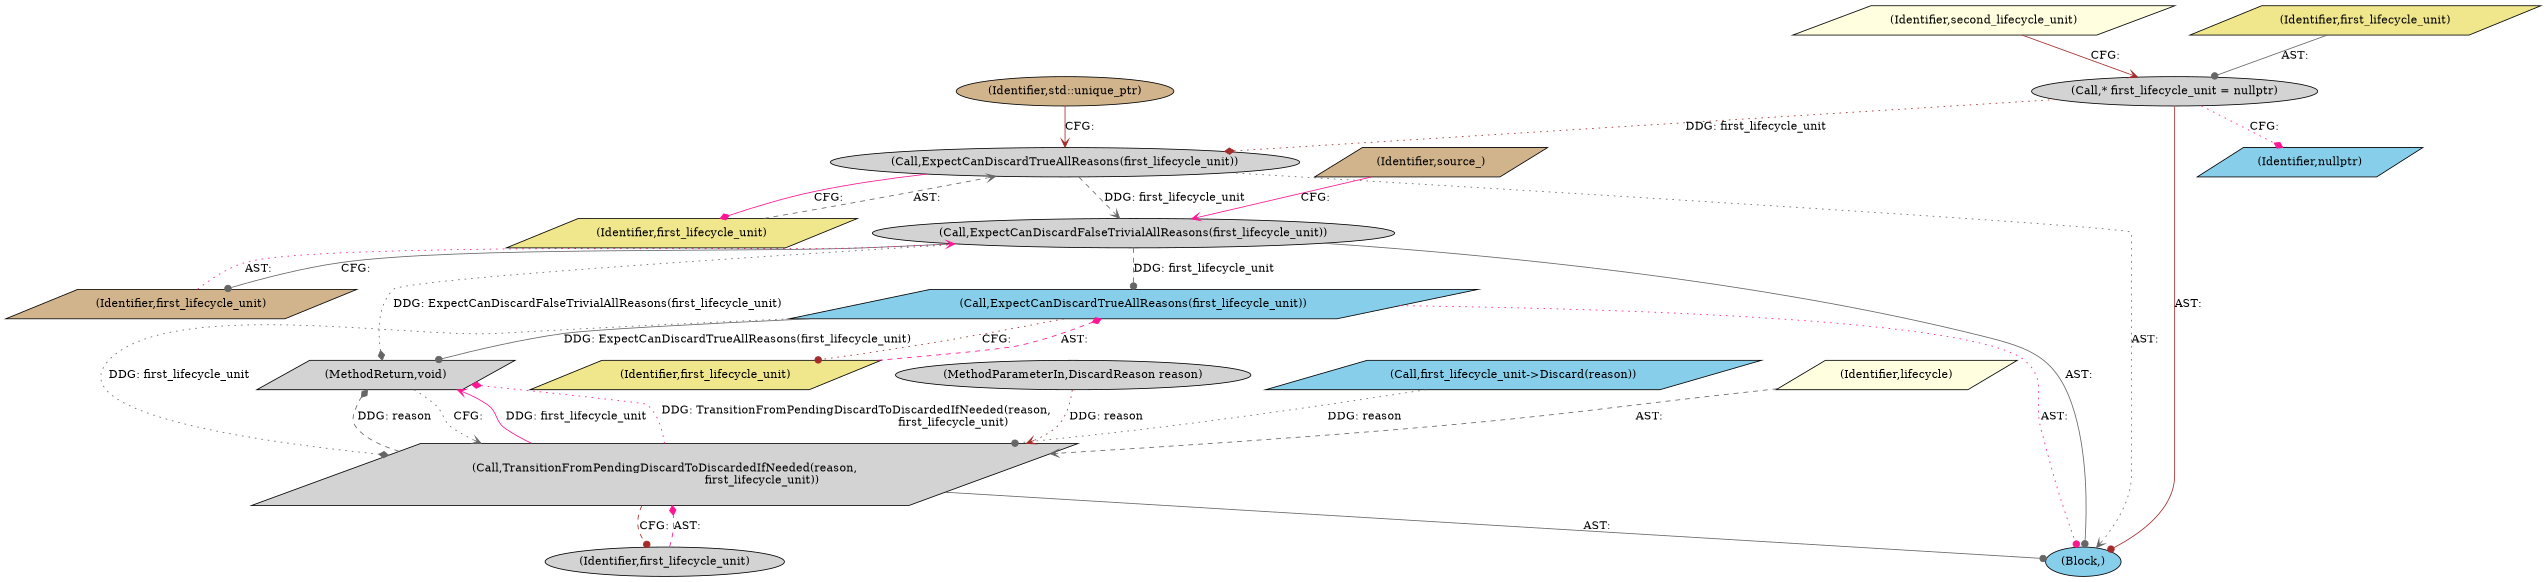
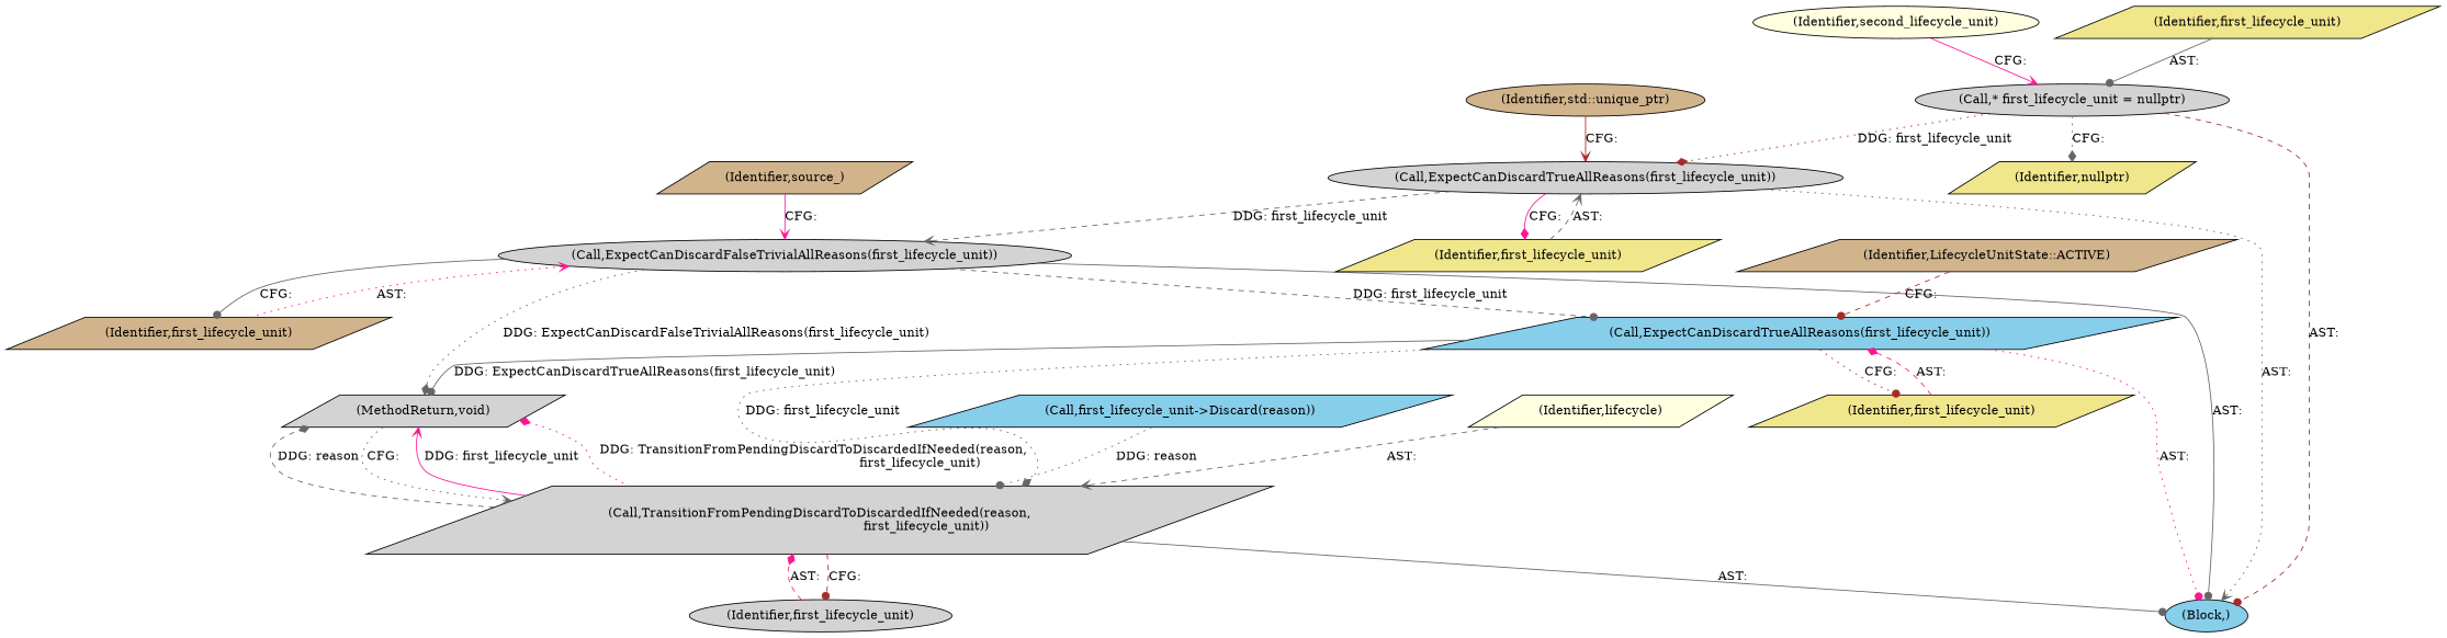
  digraph {
    node [fillcolor=lightgrey shape=parallelogram style=filled]
    edge [arrowhead=dot color=gray40 style=dotted]
    n1 [label="(Call,ExpectCanDiscardFalseTrivialAllReasons(first_lifecycle_unit))" shape=ellipse]
    n2 [fillcolor=skyblue label="(Call,ExpectCanDiscardTrueAllReasons(first_lifecycle_unit))"]
    n3 [fillcolor=tan label="(Identifier,first_lifecycle_unit)"]
    n4 [fillcolor=skyblue label="(Block,)" shape=ellipse]
    n5 [label="(MethodReturn,void)"]
    n6 [label="(Call,TransitionFromPendingDiscardToDiscardedIfNeeded(reason,\n                                                     first_lifecycle_unit))"]
    n7 [fillcolor=khaki label="(Identifier,first_lifecycle_unit)"]
    n8 [label="(Call,ExpectCanDiscardTrueAllReasons(first_lifecycle_unit))" shape=ellipse]
    n9 [fillcolor=khaki label="(Identifier,first_lifecycle_unit)"]
    n10 [label="(Call,* first_lifecycle_unit = nullptr)" shape=ellipse]
-   n11 [fillcolor=skyblue label="(Identifier,nullptr)"]
+   n11 [fillcolor=khaki label="(Identifier,nullptr)"]
    n12 [label="(Identifier,first_lifecycle_unit)" shape=ellipse]
-   n13 [fillcolor=lightyellow label="(Identifier,second_lifecycle_unit)"]
+   n13 [fillcolor=lightyellow label="(Identifier,second_lifecycle_unit)" shape=ellipse]
    n14 [fillcolor=tan label="(Identifier,std::unique_ptr)" shape=ellipse]
    n15 [fillcolor=tan label="(Identifier,source_)"]
    n16 [fillcolor=skyblue label="(Call,first_lifecycle_unit->Discard(reason))"]
    n17 [fillcolor=khaki label="(Identifier,first_lifecycle_unit)"]
    n18 [fillcolor=lightyellow label="(Identifier,lifecycle)"]
-   n19 [label="(MethodParameterIn,DiscardReason reason)" shape=ellipse]
+   n20 [fillcolor=tan label="(Identifier,LifecycleUnitState::ACTIVE)"]
    n1 -> n2 [label="DDG: first_lifecycle_unit" style=dashed]
    n1 -> n3 [label="CFG: " style=solid]
    n1 -> n4 [label="AST: " style=solid]
    n1 -> n5 [arrowhead=diamond label="DDG: ExpectCanDiscardFalseTrivialAllReasons(first_lifecycle_unit)"]
    n2 -> n4 [color=deeppink label="AST: "]
    n2 -> n5 [label="DDG: ExpectCanDiscardTrueAllReasons(first_lifecycle_unit)" style=solid]
    n2 -> n6 [arrowhead=diamond label="DDG: first_lifecycle_unit"]
    n2 -> n7 [color=brown label="CFG: "]
    n3 -> n1 [arrowhead=vee color=deeppink label="AST: "]
    n5 -> n6 [arrowhead=vee label="CFG: "]
    n6 -> n4 [label="AST: " style=solid]
    n6 -> n5 [arrowhead=vee color=deeppink label="DDG: first_lifecycle_unit" style=solid]
    n6 -> n5 [arrowhead=diamond color=deeppink label="DDG: TransitionFromPendingDiscardToDiscardedIfNeeded(reason,\n                                                     first_lifecycle_unit)"]
    n6 -> n5 [arrowhead=diamond label="DDG: reason" style=dashed]
    n6 -> n12 [color=brown label="CFG: " style=dashed]
    n7 -> n2 [arrowhead=diamond color=deeppink label="AST: " style=dashed]
    n8 -> n1 [arrowhead=vee label="DDG: first_lifecycle_unit" style=dashed]
    n8 -> n4 [arrowhead=vee label="AST: "]
    n8 -> n9 [arrowhead=diamond color=deeppink label="CFG: " style=solid]
    n9 -> n8 [arrowhead=vee label="AST: " style=dashed]
-   n10 -> n4 [color=brown label="AST: " style=solid]
+   n10 -> n4 [color=brown label="AST: " style=dashed]
    n10 -> n8 [arrowhead=diamond color=brown label="DDG: first_lifecycle_unit"]
-   n10 -> n11 [arrowhead=diamond color=deeppink label="CFG: "]
+   n10 -> n11 [arrowhead=diamond label="CFG: "]
    n12 -> n6 [arrowhead=diamond color=deeppink label="AST: " style=dashed]
-   n13 -> n10 [arrowhead=vee color=brown label="CFG: " style=solid]
+   n13 -> n10 [arrowhead=vee color=deeppink label="CFG: " style=solid]
    n14 -> n8 [arrowhead=vee color=brown label="CFG: " style=solid]
    n15 -> n1 [arrowhead=vee color=deeppink label="CFG: " style=solid]
    n16 -> n6 [label="DDG: reason"]
    n17 -> n10 [label="AST: " style=solid]
    n18 -> n6 [arrowhead=vee label="AST: " style=dashed]
-   n19 -> n6 [arrowhead=vee color=brown label="DDG: reason"]
+   n20 -> n2 [color=brown label="CFG: " style=dashed]
  }
